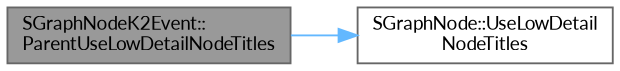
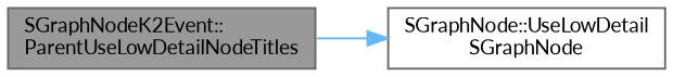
  digraph {
    rankdir=LR
    fontname=Lato
    node [fontname=Lato fontsize=10 shape=box style=filled]
    n1 [color=gray40 fillcolor=grey60 fontcolor=black height=0.2 label="SGraphNodeK2Event::\lParentUseLowDetailNodeTitles" width=0.4]
-   n2 [color=grey40 fillcolor=white height=0.2 label="SGraphNode::UseLowDetail\lNodeTitles" width=0.4]
+   n2 [color=grey40 fillcolor=white height=0.2 label="SGraphNode::UseLowDetail\lSGraphNode" width=0.4]
    n1 -> n2 [color=steelblue1 fontname=Lato fontsize=10 labelfontname=Helvetica labelfontsize=10 style=solid]
  }
